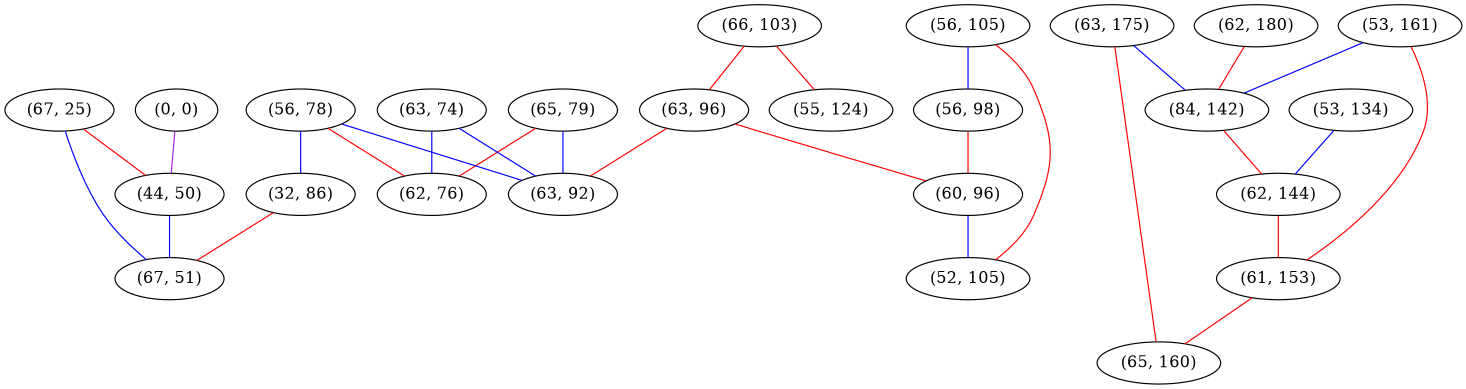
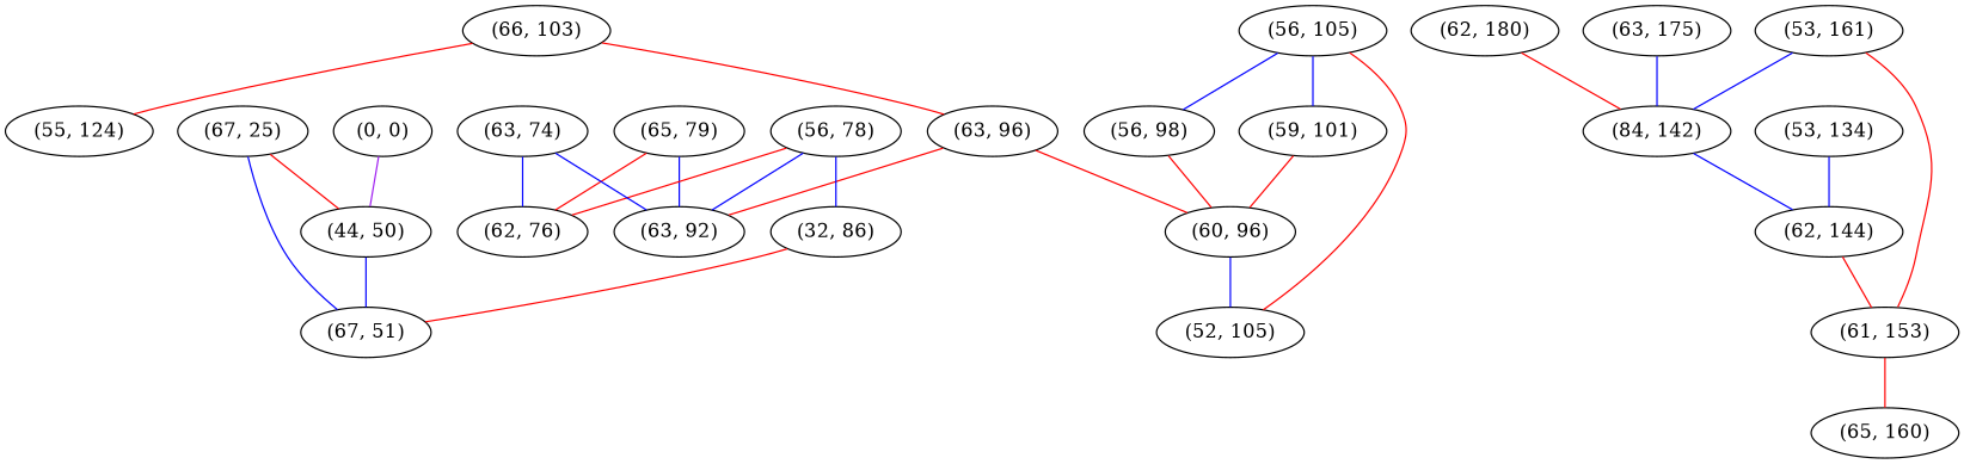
  graph {
    edge [color=red weight=1]
    "(66, 103)"
    "(55, 124)"
    "(63, 96)"
    "(63, 92)"
    "(60, 96)"
    n6 [label="(62, 180)"]
    n7 [label="(84, 142)"]
    n8 [label="(62, 144)"]
    "(63, 175)"
    "(65, 160)"
    "(65, 79)"
    "(62, 76)"
    "(56, 78)"
    "(32, 86)"
    "(67, 51)"
    "(0, 0)"
    "(44, 50)"
    "(56, 105)"
+   "(59, 101)"
    "(56, 98)"
    "(52, 105)"
    "(53, 161)"
    "(61, 153)"
    "(53, 134)"
    "(63, 74)"
    "(67, 25)"
    "(66, 103)" -- "(55, 124)"
    "(66, 103)" -- "(63, 96)"
    "(63, 96)" -- "(63, 92)"
    "(63, 96)" -- "(60, 96)"
    "(60, 96)" -- "(52, 105)" [color=blue weight=3]
    n6 -- n7
-   n7 -- n8 [weight=3]
+   n7 -- n8 [color=blue weight=3]
    n8 -- "(61, 153)"
    "(63, 175)" -- n7 [color=blue weight=3]
-   "(63, 175)" -- "(65, 160)"
    "(65, 79)" -- "(63, 92)" [color=blue weight=3]
    "(65, 79)" -- "(62, 76)"
    "(56, 78)" -- "(63, 92)" [color=blue weight=3]
    "(56, 78)" -- "(62, 76)"
    "(56, 78)" -- "(32, 86)" [color=blue weight=3]
    "(32, 86)" -- "(67, 51)"
    "(0, 0)" -- "(44, 50)" [color=purple weight=4]
    "(44, 50)" -- "(67, 51)" [color=blue weight=3]
+   "(56, 105)" -- "(59, 101)" [color=blue weight=3]
    "(56, 105)" -- "(56, 98)" [color=blue weight=3]
    "(56, 105)" -- "(52, 105)"
+   "(59, 101)" -- "(60, 96)"
    "(56, 98)" -- "(60, 96)"
    "(53, 161)" -- n7 [color=blue weight=3]
    "(53, 161)" -- "(61, 153)"
    "(61, 153)" -- "(65, 160)"
    "(53, 134)" -- n8 [color=blue weight=3]
    "(63, 74)" -- "(63, 92)" [color=blue weight=3]
    "(63, 74)" -- "(62, 76)" [color=blue]
    "(67, 25)" -- "(67, 51)" [color=blue weight=3]
    "(67, 25)" -- "(44, 50)"
  }
